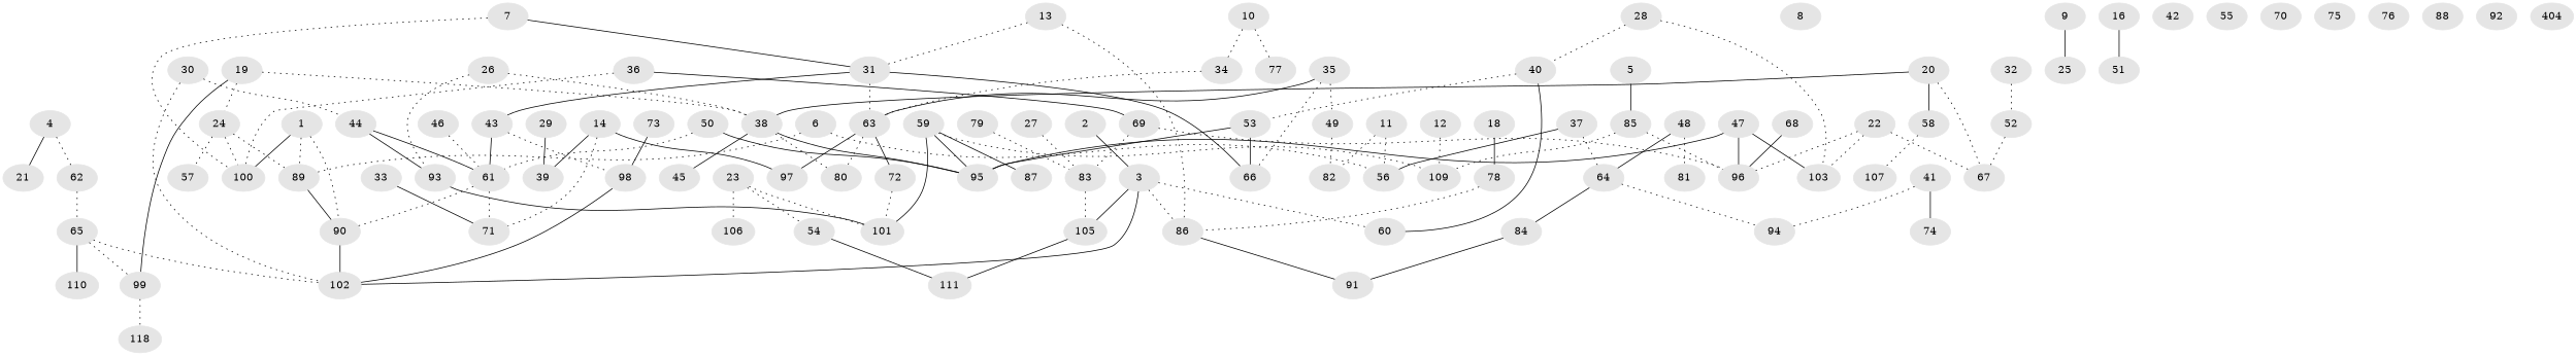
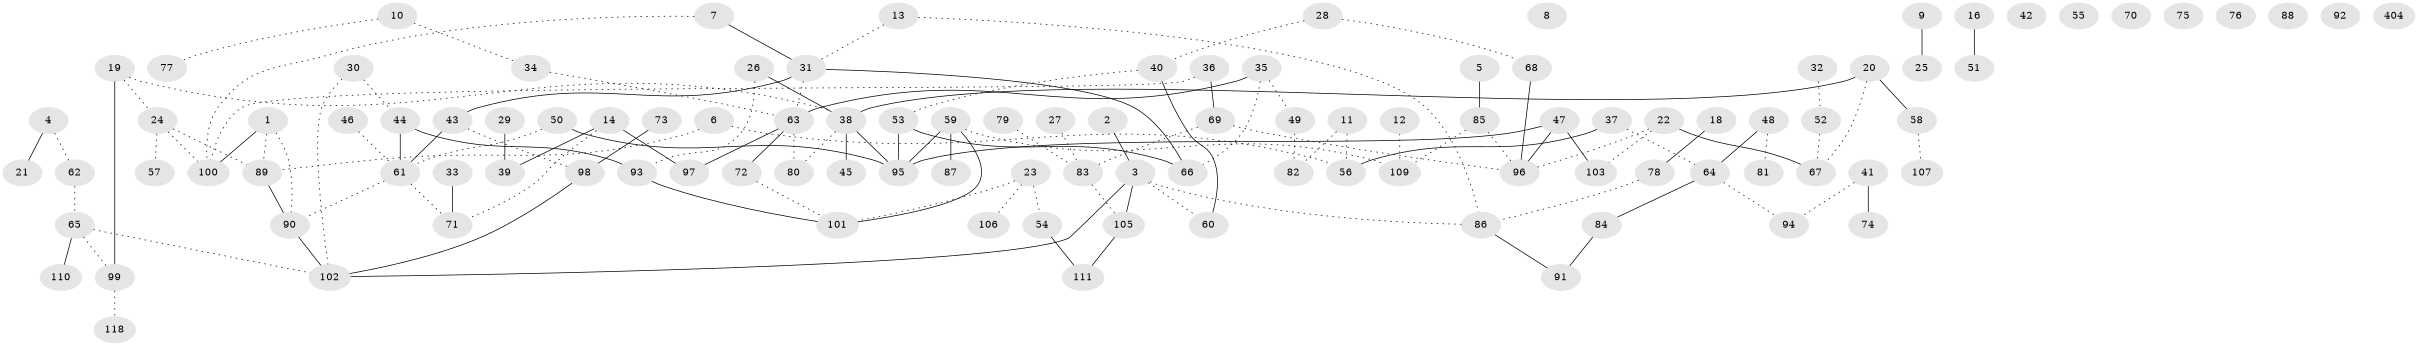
  graph {
    node [color=gray90 style=filled]
    edge [style=dotted]
    1
    89
    90
    100
    102
    2
    3
    60
    86
    105
    13
    31
    91
    111
    4
    21
    62
    65
    5
    85
    109
    96
    6
    56
    7
    43
    63
    66
    8
    9
    25
    10
    34
    77
    11
    82
    12
    14
    39
    71
    97
    16
    51
    84
    18
    78
    19
    24
    38
    99
    57
    45
    80
    95
    n55 [label=118]
    20
    58
    67
    107
    22
    103
    23
    54
    101
    106
    26
    93
    27
    83
    28
    40
    53
    29
    30
    44
    61
    98
    72
    32
    52
    33
    35
    49
    36
    69
    37
    64
    94
    41
    74
    42
    46
    47
    48
    81
    50
    55
    59
    87
    110
    68
    70
    73
    75
    76
    79
    88
    92
    n109 [label=404]
    1 -- 89
    1 -- 90
    1 -- 100 [style=solid]
    89 -- 90 [style=solid]
    90 -- 102 [style=solid]
    2 -- 3 [style=solid]
    3 -- 102 [style=solid]
    3 -- 60
    3 -- 86
    3 -- 105 [style=solid]
    86 -- 91 [style=solid]
    105 -- 111 [style=solid]
    13 -- 86
    13 -- 31
    31 -- 43 [style=solid]
    31 -- 63
    31 -- 66 [style=solid]
    4 -- 21 [style=solid]
    4 -- 62
    62 -- 65
    65 -- 102
    65 -- 99
    65 -- 110 [style=solid]
    5 -- 85 [style=solid]
    85 -- 109
    85 -- 96
    6 -- 89
    6 -- 56
    7 -- 100
    7 -- 31 [style=solid]
    43 -- 61 [style=solid]
    43 -- 98
    63 -- 97 [style=solid]
    63 -- 80
    63 -- 72 [style=solid]
    9 -- 25 [style=solid]
    10 -- 34
    10 -- 77
    34 -- 63
    11 -- 56
    11 -- 82
    12 -- 109
    14 -- 39 [style=solid]
    14 -- 71
    14 -- 97 [style=solid]
    16 -- 51 [style=solid]
    84 -- 91 [style=solid]
    18 -- 78 [style=solid]
    78 -- 86
    19 -- 24
    19 -- 38
    19 -- 99 [style=solid]
    24 -- 89
    24 -- 100
    24 -- 57
    38 -- 45 [style=solid]
    38 -- 80
    38 -- 95 [style=solid]
    99 -- n55
    20 -- 38 [style=solid]
    20 -- 58 [style=solid]
    20 -- 67
    58 -- 107
    22 -- 96
-   22 -- 67
+   22 -- 67 [style=solid]
    22 -- 103
    23 -- 54
    23 -- 101
    23 -- 106
    54 -- 111 [style=solid]
-   26 -- 38
+   26 -- 38 [style=solid]
    26 -- 93
    93 -- 101 [style=solid]
    27 -- 83
    83 -- 105
-   28 -- 103
+   28 -- 68
    28 -- 40
    40 -- 60 [style=solid]
    40 -- 53
    53 -- 66 [style=solid]
    53 -- 95 [style=solid]
    29 -- 39 [style=solid]
    30 -- 102
    30 -- 44
    44 -- 93 [style=solid]
    44 -- 61 [style=solid]
    61 -- 90
    61 -- 71
    98 -- 102 [style=solid]
    72 -- 101
    32 -- 52
    52 -- 67
    33 -- 71 [style=solid]
    35 -- 63 [style=solid]
    35 -- 66
    35 -- 49
    49 -- 82
    36 -- 100
    36 -- 69 [style=solid]
    69 -- 96
    69 -- 83
    37 -- 56 [style=solid]
    37 -- 64
    64 -- 84 [style=solid]
    64 -- 94
    41 -- 94
    41 -- 74 [style=solid]
    46 -- 61
    47 -- 96 [style=solid]
    47 -- 95 [style=solid]
    47 -- 103 [style=solid]
    48 -- 64 [style=solid]
    48 -- 81
    50 -- 95 [style=solid]
    50 -- 61
    59 -- 109
    59 -- 95 [style=solid]
    59 -- 101 [style=solid]
    59 -- 87 [style=solid]
    68 -- 96 [style=solid]
    73 -- 98 [style=solid]
    79 -- 83
  }
